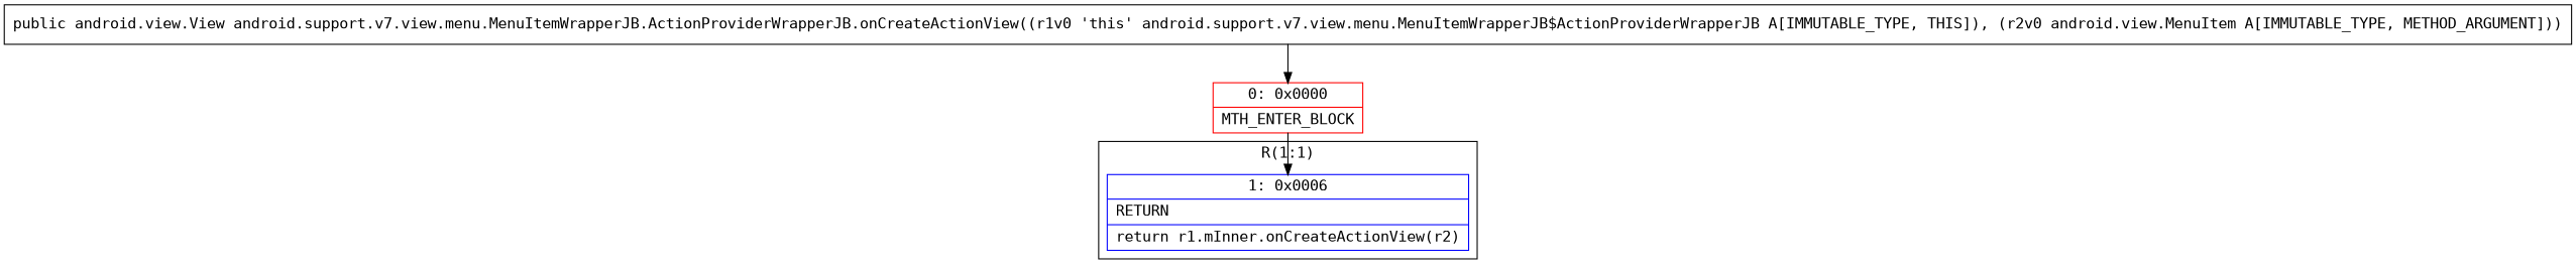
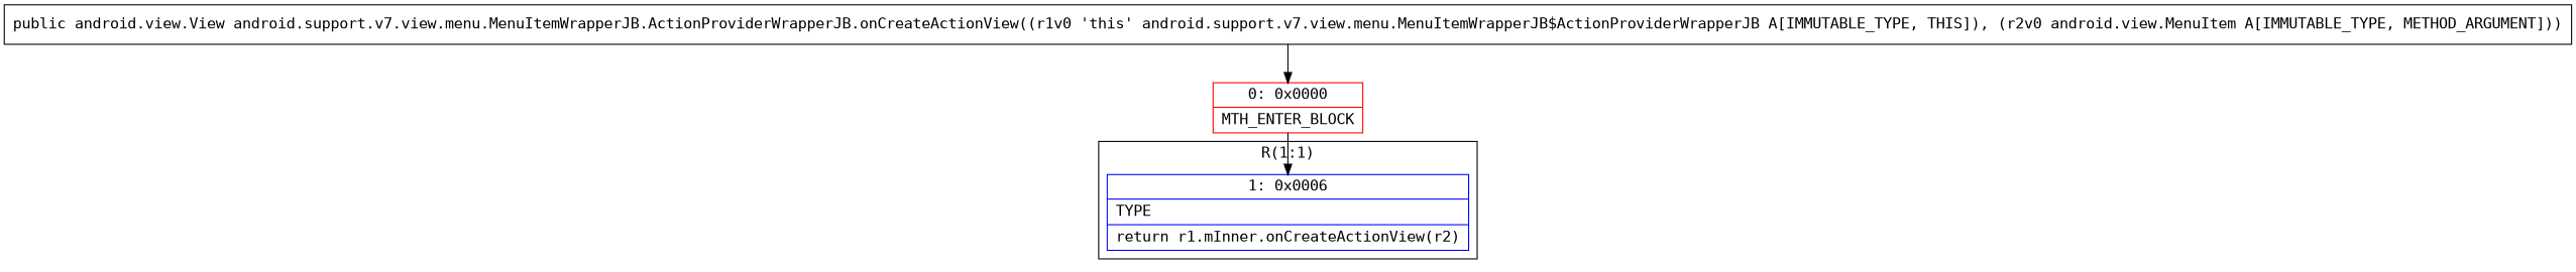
  digraph {
    fontname="DejaVu Sans Mono"
    node [shape=record fontname="DejaVu Sans Mono"]
    edge [fontname="DejaVu Sans Mono"]
-   n1 [color=blue label="{1\:\ 0x0006|RETURN\l|return r1.mInner.onCreateActionView(r2)\l}"]
+   n1 [color=blue label="{1\:\ 0x0006|TYPE\l|return r1.mInner.onCreateActionView(r2)\l}"]
    n2 [color=red label="{0\:\ 0x0000|MTH_ENTER_BLOCK\l}"]
    n3 [label="{public android.view.View android.support.v7.view.menu.MenuItemWrapperJB.ActionProviderWrapperJB.onCreateActionView((r1v0 'this' android.support.v7.view.menu.MenuItemWrapperJB$ActionProviderWrapperJB A[IMMUTABLE_TYPE, THIS]), (r2v0 android.view.MenuItem A[IMMUTABLE_TYPE, METHOD_ARGUMENT])) }"]
    subgraph cluster_1 {
      label="R(1:1)"
      n1
    }
    n2 -> n1
    n3 -> n2
  }
